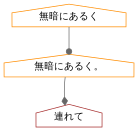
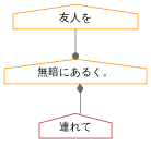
  digraph {
    node [color=darkorange shape=house]
    edge [color=gray40]
-   n1 [label="無暗にあるく"]
+   n1 [label="友人を"]
    n2 [label="無暗にあるく。"]
    n3 [color=brown label="連れて"]
    n1 -> n2 [arrowhead=dot]
-   n2 -> n3 [arrowhead=diamond]
+   n3 -> n2 [arrowhead=diamond]
  }
